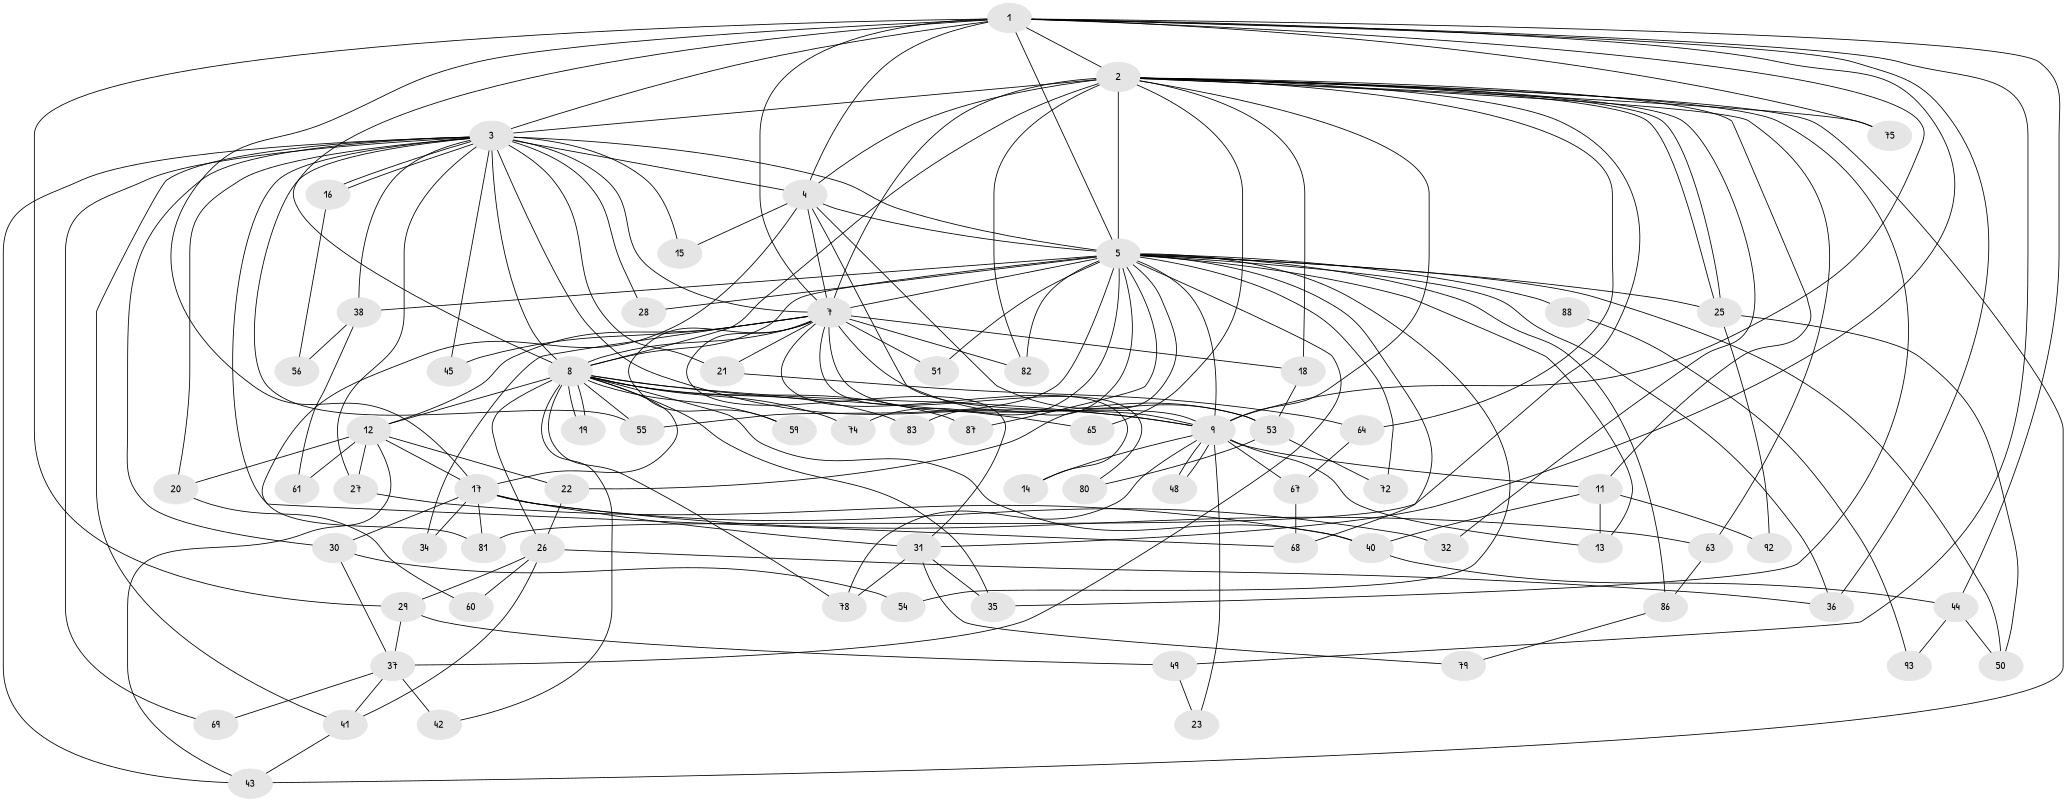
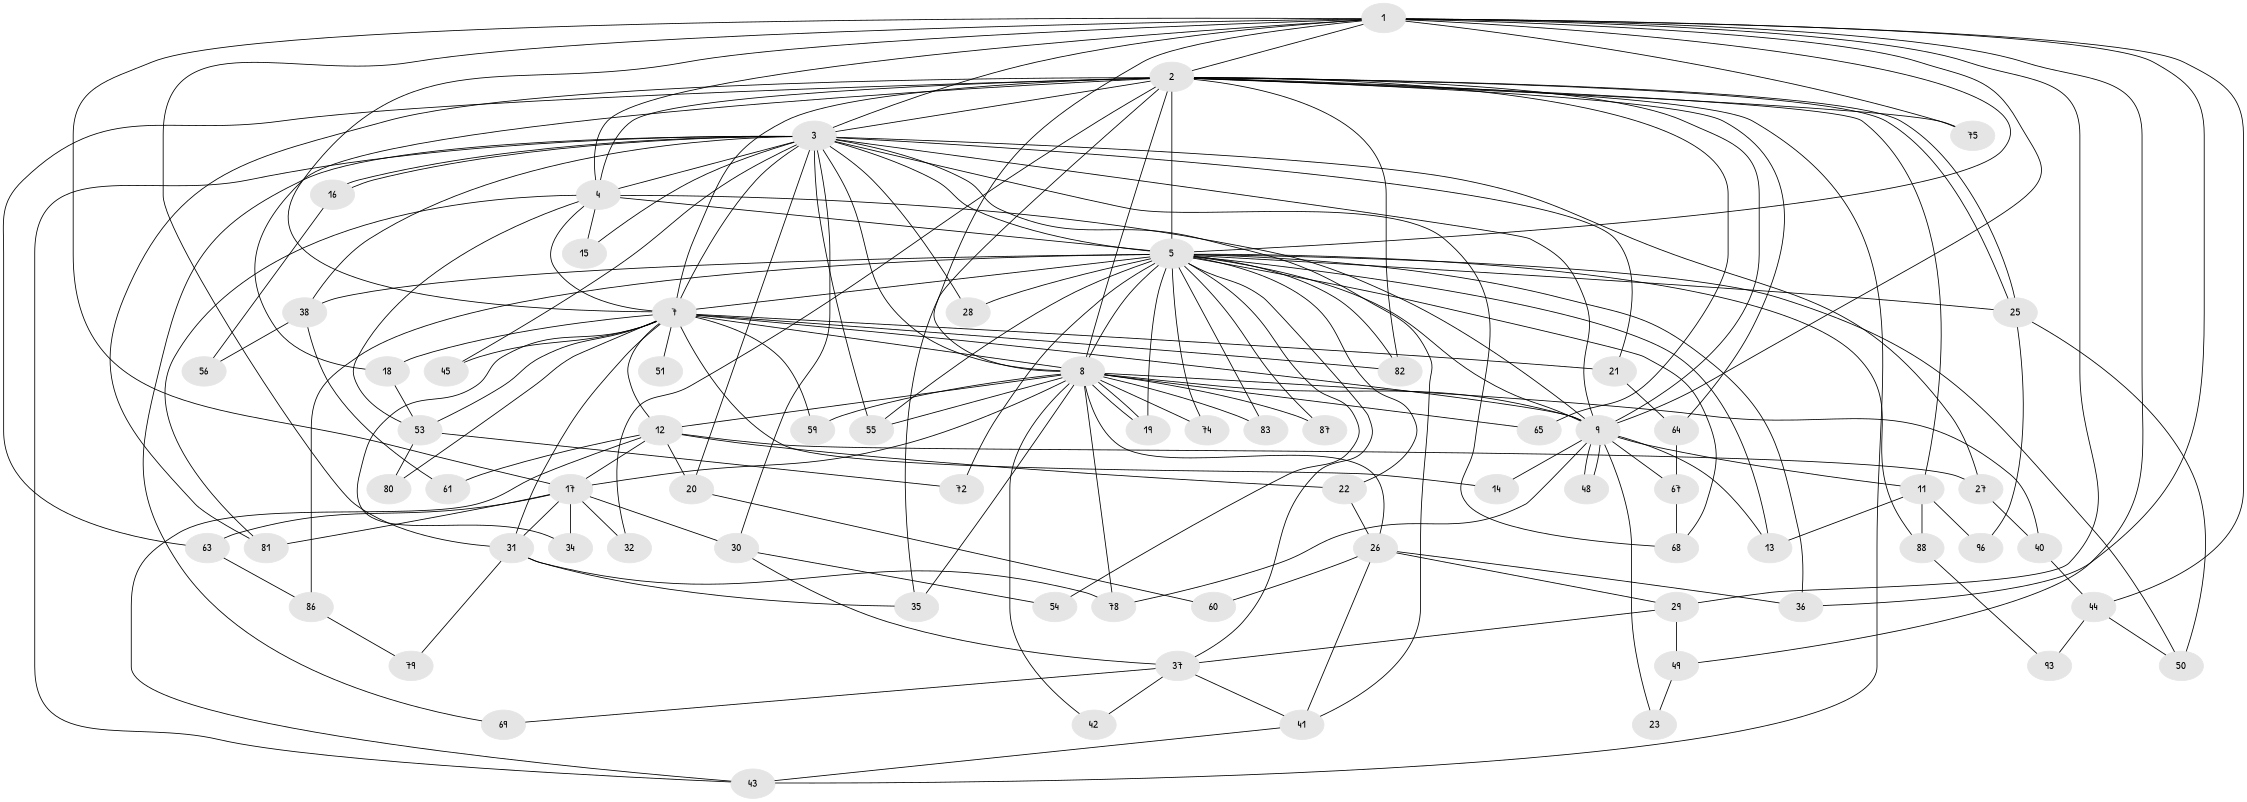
  graph {
    fontname="Patrick Hand"
    node [color=gray90 fontname="Patrick Hand" style=filled]
    edge [fontname="Patrick Hand"]
    1 [super="+52"]
    2 [super="+6"]
    3 [super="+74"]
    4 [super="+77"]
    5 [super="+10"]
    7 [super="+94"]
    8 [super="+47"]
    9 [super="+24"]
    17 [super="+23"]
    29
    31 [super="+57"]
    36
    44 [super="+84"]
    49
    75
    11
    18
    25 [super="+99"]
    32
    35
    43 [super="+80"]
    63
    64
    65 [super="+76"]
    81 [super="+100"]
    82 [super="+86"]
    15
    16
    20 [super="+46"]
    21
    27
    28
    30 [super="+33"]
    38 [super="+39"]
    41 [super="+62"]
    45
    55 [super="+90"]
    68 [super="+97"]
    69
    53 [super="+91"]
    13 [super="+96"]
    22
    37 [super="+58"]
    50
    51
    54
    n47 [label=86]
    n48 [label=74]
    72
    83
    87
    88
    12 [super="+98"]
    14
    34
    59
    n57 [label=80]
    19
    26 [super="+89"]
    40
    42
    78 [super="+95"]
    48
    67
    n65 [label=23]
    79
    93
-   92
+   92 [label=96]
    56
    60
    61
    1 -- 2 [weight=2]
    1 -- 3
    1 -- 4
    1 -- 5 [weight=2]
    1 -- 7
    1 -- 8
    1 -- 9
    1 -- 17
    1 -- 29
    1 -- 31
    1 -- 36
    1 -- 44
    1 -- 49
    1 -- 75
    2 -- 3 [weight=2]
    2 -- 4 [weight=2]
    2 -- 5 [weight=4]
    2 -- 7 [weight=2]
    2 -- 8 [weight=2]
    2 -- 9 [weight=2]
    2 -- 75
    2 -- 11
    2 -- 18
    2 -- 25
    2 -- 25
    2 -- 32
    2 -- 35
    2 -- 43
    2 -- 63
    2 -- 64
    2 -- 65
    2 -- 81
    2 -- 82
    3 -- 4 [weight=2]
    3 -- 5 [weight=2]
    3 -- 7 [weight=2]
    3 -- 8
    3 -- 9
    3 -- 43
    3 -- 15
    3 -- 16
    3 -- 16
    3 -- 20 [weight=2]
    3 -- 21
    3 -- 27
    3 -- 28
    3 -- 30 [weight=2]
    3 -- 38
    3 -- 41
    3 -- 45
    3 -- 55
    3 -- 68
    3 -- 69
    4 -- 5 [weight=2]
    4 -- 7
    4 -- 9
    4 -- 81
    4 -- 15
    4 -- 53
    5 -- 7 [weight=2]
    5 -- 8 [weight=2]
    5 -- 9 [weight=2]
    5 -- 36
    5 -- 25
    5 -- 82
    5 -- 28
    5 -- 38 [weight=2]
    5 -- 55
    5 -- 68
    5 -- 13
    5 -- 22
    5 -- 37
    5 -- 50
-   5 -- 51
+   5 -- 19
    5 -- 54
    5 -- n47
    5 -- n48
    5 -- 72
    5 -- 83
    5 -- 87
    5 -- 88
    7 -- 8
    7 -- 9 [weight=2]
    7 -- 31
    7 -- 18
    7 -- 82
    7 -- 21
    7 -- 45
    7 -- 53
    7 -- 51
    7 -- 12
    7 -- 14
    7 -- 34
    7 -- 59
    7 -- n57
    8 -- 9
    8 -- 17
    8 -- 35
    8 -- 65 [weight=2]
    8 -- 55
    8 -- n48
    8 -- 83
    8 -- 87
    8 -- 12
    8 -- 59
    8 -- 19
    8 -- 19
    8 -- 26
    8 -- 40
    8 -- 42
    8 -- 78
    9 -- 11
    9 -- 13
    9 -- 14
    9 -- 78
    9 -- 48
    9 -- 48
    9 -- 67
    9 -- n65
    17 -- 31 [weight=2]
    17 -- 32
    17 -- 63
    17 -- 81
    17 -- 30
    17 -- 34
    29 -- 49
    29 -- 37
    31 -- 35
    31 -- 78
    31 -- 79
    44 -- 50
    44 -- 93
    49 -- n65
    11 -- 13
-   11 -- 40
+   11 -- 88
    11 -- 92
    18 -- 53
    25 -- 50
    25 -- 92
    63 -- n47
    64 -- 67
    16 -- 56
    20 -- 60
    21 -- 64
    27 -- 40
    30 -- 37
    30 -- 54
    38 -- 56
    38 -- 61
    41 -- 43
    53 -- 72
    53 -- n57
    22 -- 26
    37 -- 41
    37 -- 69
    37 -- 42
    n47 -- 79
    88 -- 93
    12 -- 17
    12 -- 43
    12 -- 20
    12 -- 27
    12 -- 22
    12 -- 61
    26 -- 29
    26 -- 36
    26 -- 41
    26 -- 60
    40 -- 44
    67 -- 68
  }
